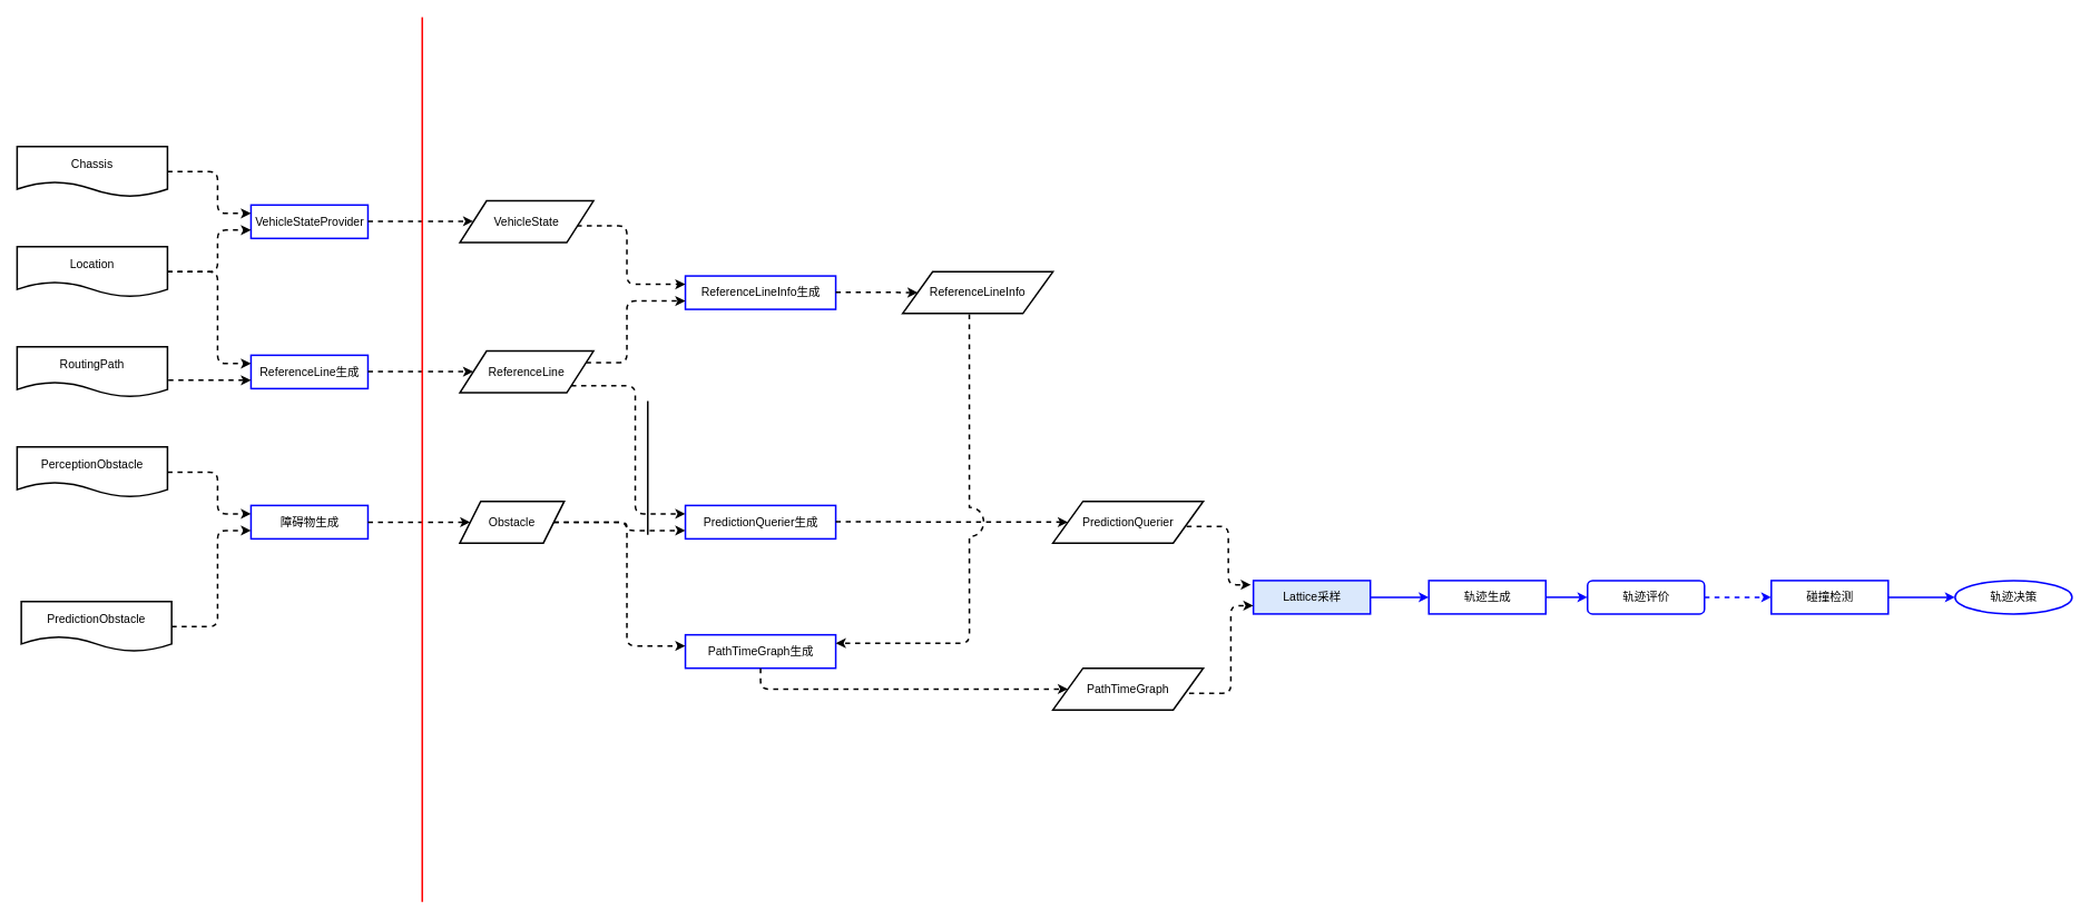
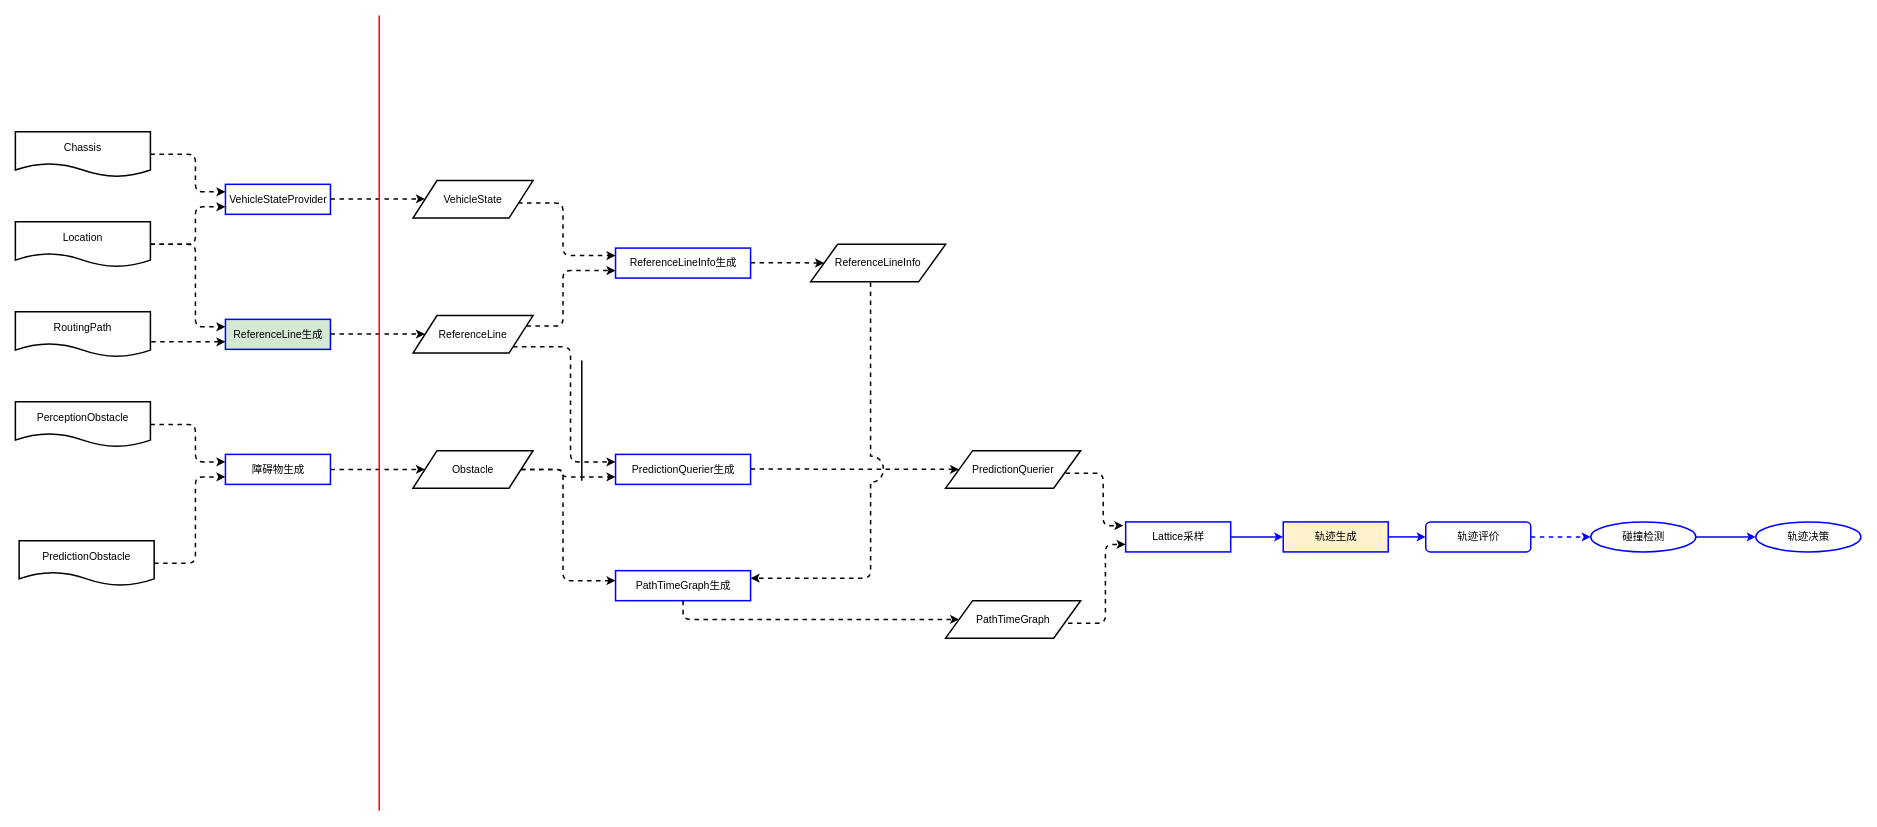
  <mxCell id="0" />
  <mxCell id="1" parent="0" />
  <mxCell id="2" value="&lt;span style=&quot;font-size: 14px&quot;&gt;Location&lt;/span&gt;" style="shape=document;whiteSpace=wrap;html=1;boundedLbl=1;dashed=0;flipH=1;strokeWidth=2;" vertex="1" parent="1"><mxGeometry x="20" y="295" width="180" height="60" as="geometry" /></mxCell>
  <mxCell id="3" value="&lt;span style=&quot;font-size: 14px&quot;&gt;Chassis&lt;/span&gt;" style="shape=document;whiteSpace=wrap;html=1;boundedLbl=1;dashed=0;flipH=1;strokeWidth=2;" vertex="1" parent="1"><mxGeometry x="20" y="175" width="180" height="60" as="geometry" /></mxCell>
  <mxCell id="4" value="&lt;span style=&quot;font-size: 14px&quot;&gt;VehicleStateProvider&lt;/span&gt;" style="html=1;dashed=0;whitespace=wrap;strokeWidth=2;strokeColor=#0000FF;" vertex="1" parent="1"><mxGeometry x="300" y="245" width="140" height="40" as="geometry" /></mxCell>
  <mxCell id="5" value="&lt;span style=&quot;font-size: 14px&quot;&gt;VehicleState&lt;/span&gt;" style="shape=parallelogram;perimeter=parallelogramPerimeter;whiteSpace=wrap;html=1;dashed=0;strokeWidth=2;" vertex="1" parent="1"><mxGeometry x="550" y="240" width="160" height="50" as="geometry" /></mxCell>
  <mxCell id="6" value="&lt;span style=&quot;font-size: 14px&quot;&gt;RoutingPath&lt;/span&gt;" style="shape=document;whiteSpace=wrap;html=1;boundedLbl=1;dashed=0;flipH=1;strokeWidth=2;" vertex="1" parent="1"><mxGeometry x="20" y="415" width="180" height="60" as="geometry" /></mxCell>
- <mxCell id="7" value="&lt;font style=&quot;font-size: 14px&quot;&gt;ReferenceLine生成&lt;/font&gt;" style="html=1;dashed=0;whitespace=wrap;strokeWidth=2;strokeColor=#0000FF;" vertex="1" parent="1"><mxGeometry x="300" y="425" width="140" height="40" as="geometry" /></mxCell>
+ <mxCell id="7" value="&lt;font style=&quot;font-size: 14px&quot;&gt;ReferenceLine生成&lt;/font&gt;" style="html=1;dashed=0;whitespace=wrap;strokeWidth=2;strokeColor=#0000FF;fillColor=#d5e8d4;" vertex="1" parent="1"><mxGeometry x="300" y="425" width="140" height="40" as="geometry" /></mxCell>
  <mxCell id="8" value="&lt;span style=&quot;font-size: 14px&quot;&gt;ReferenceLine&lt;/span&gt;" style="shape=parallelogram;perimeter=parallelogramPerimeter;whiteSpace=wrap;html=1;dashed=0;strokeWidth=2;" vertex="1" parent="1"><mxGeometry x="550" y="420" width="160" height="50" as="geometry" /></mxCell>
  <mxCell id="9" value="" style="edgeStyle=elbowEdgeStyle;elbow=horizontal;endArrow=classic;html=1;exitX=1;exitY=0.5;exitDx=0;exitDy=0;dashed=1;strokeWidth=2;entryX=0;entryY=0.25;entryDx=0;entryDy=0;" edge="1" parent="1"><mxGeometry width="50" height="50" relative="1" as="geometry"><mxPoint x="200" y="205" as="sourcePoint" /><mxPoint x="300" y="255" as="targetPoint" /><Array as="points"><mxPoint x="260" y="235" /></Array></mxGeometry></mxCell>
  <mxCell id="10" value="" style="edgeStyle=elbowEdgeStyle;elbow=horizontal;endArrow=classic;html=1;exitX=1;exitY=0.5;exitDx=0;exitDy=0;dashed=1;strokeWidth=2;entryX=0;entryY=0.75;entryDx=0;entryDy=0;" edge="1" parent="1"><mxGeometry width="50" height="50" relative="1" as="geometry"><mxPoint x="200" y="325" as="sourcePoint" /><mxPoint x="300" y="275" as="targetPoint" /><Array as="points"><mxPoint x="260" y="315" /></Array></mxGeometry></mxCell>
  <mxCell id="11" value="" style="edgeStyle=elbowEdgeStyle;elbow=horizontal;endArrow=classic;html=1;exitX=1;exitY=0.5;exitDx=0;exitDy=0;dashed=1;strokeWidth=2;entryX=0;entryY=0.5;entryDx=0;entryDy=0;" edge="1" parent="1"><mxGeometry width="50" height="50" relative="1" as="geometry"><mxPoint x="440" y="264.5" as="sourcePoint" /><mxPoint x="566" y="264.5" as="targetPoint" /><Array as="points"><mxPoint x="500" y="254.5" /></Array></mxGeometry></mxCell>
  <mxCell id="12" value="" style="edgeStyle=elbowEdgeStyle;elbow=horizontal;endArrow=classic;html=1;exitX=-0.006;exitY=0.667;exitDx=0;exitDy=0;dashed=1;strokeWidth=2;entryX=0;entryY=0.75;entryDx=0;entryDy=0;exitPerimeter=0;" edge="1" parent="1" source="6" target="7"><mxGeometry width="50" height="50" relative="1" as="geometry"><mxPoint x="200" y="445" as="sourcePoint" /><mxPoint x="300" y="395" as="targetPoint" /><Array as="points"><mxPoint x="250" y="455" /><mxPoint x="260" y="435" /></Array></mxGeometry></mxCell>
  <mxCell id="13" value="" style="edgeStyle=elbowEdgeStyle;elbow=horizontal;endArrow=classic;html=1;exitX=1;exitY=0.5;exitDx=0;exitDy=0;dashed=1;strokeWidth=2;entryX=0;entryY=0.25;entryDx=0;entryDy=0;" edge="1" parent="1" target="7"><mxGeometry width="50" height="50" relative="1" as="geometry"><mxPoint x="200" y="325" as="sourcePoint" /><mxPoint x="300" y="375" as="targetPoint" /><Array as="points"><mxPoint x="260" y="355" /></Array></mxGeometry></mxCell>
  <mxCell id="14" value="" style="edgeStyle=elbowEdgeStyle;elbow=horizontal;endArrow=classic;html=1;exitX=1;exitY=0.5;exitDx=0;exitDy=0;dashed=1;strokeWidth=2;entryX=0;entryY=0.5;entryDx=0;entryDy=0;" edge="1" parent="1"><mxGeometry width="50" height="50" relative="1" as="geometry"><mxPoint x="440" y="444.66" as="sourcePoint" /><mxPoint x="566" y="444.66" as="targetPoint" /><Array as="points"><mxPoint x="500" y="434.66" /></Array></mxGeometry></mxCell>
  <mxCell id="15" value="&lt;font style=&quot;font-size: 14px&quot;&gt;PerceptionObstacle&lt;/font&gt;" style="shape=document;whiteSpace=wrap;html=1;boundedLbl=1;dashed=0;flipH=1;strokeWidth=2;" vertex="1" parent="1"><mxGeometry x="20" y="535" width="180" height="60" as="geometry" /></mxCell>
  <mxCell id="16" value="&lt;font style=&quot;font-size: 14px&quot;&gt;PredictionObstacle&lt;/font&gt;" style="shape=document;whiteSpace=wrap;html=1;boundedLbl=1;dashed=0;flipH=1;strokeWidth=2;" vertex="1" parent="1"><mxGeometry x="25" y="720" width="180" height="60" as="geometry" /></mxCell>
  <mxCell id="17" value="&lt;font style=&quot;font-size: 14px&quot;&gt;障碍物生成&lt;/font&gt;" style="html=1;dashed=0;whitespace=wrap;strokeWidth=2;strokeColor=#0000FF;" vertex="1" parent="1"><mxGeometry x="300" y="605" width="140" height="40" as="geometry" /></mxCell>
- <mxCell id="18" value="&lt;font style=&quot;font-size: 14px&quot;&gt;Obstacle&lt;/font&gt;" style="shape=parallelogram;perimeter=parallelogramPerimeter;whiteSpace=wrap;html=1;dashed=0;strokeWidth=2;" vertex="1" parent="1"><mxGeometry x="550" y="600" width="125" height="50" as="geometry" /></mxCell>
+ <mxCell id="18" value="&lt;font style=&quot;font-size: 14px&quot;&gt;Obstacle&lt;/font&gt;" style="shape=parallelogram;perimeter=parallelogramPerimeter;whiteSpace=wrap;html=1;dashed=0;strokeWidth=2;" vertex="1" parent="1"><mxGeometry x="550" y="600" width="160" height="50" as="geometry" /></mxCell>
  <mxCell id="19" value="" style="edgeStyle=elbowEdgeStyle;elbow=horizontal;endArrow=classic;html=1;exitX=1;exitY=0.5;exitDx=0;exitDy=0;dashed=1;strokeWidth=2;entryX=0;entryY=0.75;entryDx=0;entryDy=0;" edge="1" parent="1" source="16" target="17"><mxGeometry width="50" height="50" relative="1" as="geometry"><mxPoint x="250" y="665" as="sourcePoint" /><mxPoint x="270" y="635" as="targetPoint" /><Array as="points"><mxPoint x="260" y="675" /></Array></mxGeometry></mxCell>
  <mxCell id="20" value="" style="edgeStyle=elbowEdgeStyle;elbow=horizontal;endArrow=classic;html=1;exitX=1;exitY=0.5;exitDx=0;exitDy=0;dashed=1;strokeWidth=2;entryX=0;entryY=0.25;entryDx=0;entryDy=0;" edge="1" parent="1" source="15" target="17"><mxGeometry width="50" height="50" relative="1" as="geometry"><mxPoint x="200" y="555" as="sourcePoint" /><mxPoint x="310" y="585" as="targetPoint" /><Array as="points"><mxPoint x="260" y="595" /></Array></mxGeometry></mxCell>
  <mxCell id="21" value="" style="edgeStyle=elbowEdgeStyle;elbow=horizontal;endArrow=classic;html=1;exitX=1;exitY=0.5;exitDx=0;exitDy=0;dashed=1;strokeWidth=2;entryX=0;entryY=0.5;entryDx=0;entryDy=0;" edge="1" parent="1" target="18"><mxGeometry width="50" height="50" relative="1" as="geometry"><mxPoint x="440" y="625" as="sourcePoint" /><mxPoint x="540" y="575" as="targetPoint" /><Array as="points"><mxPoint x="500" y="615" /></Array></mxGeometry></mxCell>
  <mxCell id="22" value="&lt;font style=&quot;font-size: 14px&quot;&gt;ReferenceLineInfo生成&lt;/font&gt;" style="html=1;dashed=0;whitespace=wrap;strokeWidth=2;strokeColor=#0000FF;" vertex="1" parent="1"><mxGeometry x="820" y="330" width="180" height="40" as="geometry" /></mxCell>
  <mxCell id="23" value="" style="edgeStyle=elbowEdgeStyle;elbow=horizontal;endArrow=classic;html=1;exitX=1;exitY=0.5;exitDx=0;exitDy=0;dashed=1;strokeWidth=2;entryX=0;entryY=0.25;entryDx=0;entryDy=0;" edge="1" parent="1" target="22"><mxGeometry width="50" height="50" relative="1" as="geometry"><mxPoint x="690" y="270" as="sourcePoint" /><mxPoint x="790" y="320" as="targetPoint" /><Array as="points"><mxPoint x="750" y="300" /></Array></mxGeometry></mxCell>
  <mxCell id="24" value="" style="edgeStyle=elbowEdgeStyle;elbow=horizontal;endArrow=classic;html=1;exitX=1;exitY=0.25;exitDx=0;exitDy=0;dashed=1;strokeWidth=2;entryX=0;entryY=0.75;entryDx=0;entryDy=0;" edge="1" parent="1" source="8" target="22"><mxGeometry width="50" height="50" relative="1" as="geometry"><mxPoint x="690" y="450" as="sourcePoint" /><mxPoint x="790" y="400" as="targetPoint" /><Array as="points"><mxPoint x="750" y="410" /><mxPoint x="750" y="440" /></Array></mxGeometry></mxCell>
  <mxCell id="25" value="&lt;span style=&quot;font-size: 14px&quot;&gt;ReferenceLineInfo&lt;/span&gt;" style="shape=parallelogram;perimeter=parallelogramPerimeter;whiteSpace=wrap;html=1;dashed=0;strokeWidth=2;" vertex="1" parent="1"><mxGeometry x="1080" y="325" width="180" height="50" as="geometry" /></mxCell>
  <mxCell id="26" value="" style="edgeStyle=elbowEdgeStyle;elbow=horizontal;endArrow=classic;html=1;exitX=1;exitY=0.5;exitDx=0;exitDy=0;dashed=1;strokeWidth=2;entryX=0;entryY=0.5;entryDx=0;entryDy=0;" edge="1" parent="1" target="25"><mxGeometry width="50" height="50" relative="1" as="geometry"><mxPoint x="1000" y="349.5" as="sourcePoint" /><mxPoint x="1100" y="350" as="targetPoint" /><Array as="points"><mxPoint x="1060" y="339.5" /></Array></mxGeometry></mxCell>
  <mxCell id="27" value="&lt;font style=&quot;font-size: 14px&quot;&gt;PredictionQuerier生成&lt;/font&gt;" style="html=1;dashed=0;whitespace=wrap;strokeWidth=2;strokeColor=#0000FF;" vertex="1" parent="1"><mxGeometry x="820" y="605" width="180" height="40" as="geometry" /></mxCell>
  <mxCell id="28" value="" style="edgeStyle=elbowEdgeStyle;elbow=horizontal;endArrow=classic;html=1;exitX=1;exitY=1;exitDx=0;exitDy=0;dashed=1;strokeWidth=2;entryX=0;entryY=0.25;entryDx=0;entryDy=0;" edge="1" parent="1" source="8" target="27"><mxGeometry width="50" height="50" relative="1" as="geometry"><mxPoint x="700" y="460" as="sourcePoint" /><mxPoint x="820" y="505" as="targetPoint" /><Array as="points"><mxPoint x="760" y="450" /></Array></mxGeometry></mxCell>
  <mxCell id="29" value="" style="edgeStyle=elbowEdgeStyle;elbow=horizontal;endArrow=classic;html=1;exitX=1;exitY=0.5;exitDx=0;exitDy=0;dashed=1;strokeWidth=2;" edge="1" parent="1" source="18"><mxGeometry width="50" height="50" relative="1" as="geometry"><mxPoint x="450" y="635" as="sourcePoint" /><mxPoint x="820" y="635" as="targetPoint" /><Array as="points"><mxPoint x="750" y="635" /></Array></mxGeometry></mxCell>
  <mxCell id="30" value="&lt;span style=&quot;font-size: 14px&quot;&gt;PredictionQuerier&lt;/span&gt;" style="shape=parallelogram;perimeter=parallelogramPerimeter;whiteSpace=wrap;html=1;dashed=0;strokeWidth=2;" vertex="1" parent="1"><mxGeometry x="1260" y="600" width="180" height="50" as="geometry" /></mxCell>
  <mxCell id="31" value="" style="edgeStyle=elbowEdgeStyle;elbow=horizontal;endArrow=classic;html=1;exitX=1;exitY=0.5;exitDx=0;exitDy=0;dashed=1;strokeWidth=2;entryX=0;entryY=0.5;entryDx=0;entryDy=0;jumpStyle=arc;jumpSize=21;" edge="1" parent="1" target="30"><mxGeometry width="50" height="50" relative="1" as="geometry"><mxPoint x="1000" y="624.5" as="sourcePoint" /><mxPoint x="1060" y="625" as="targetPoint" /><Array as="points"><mxPoint x="1060" y="614.5" /></Array></mxGeometry></mxCell>
  <mxCell id="32" value="&lt;font style=&quot;font-size: 14px&quot;&gt;PathTimeGraph生成&lt;/font&gt;" style="html=1;dashed=0;whitespace=wrap;strokeWidth=2;strokeColor=#0000FF;" vertex="1" parent="1"><mxGeometry x="820" y="760" width="180" height="40" as="geometry" /></mxCell>
  <mxCell id="33" value="" style="edgeStyle=elbowEdgeStyle;elbow=horizontal;endArrow=classic;html=1;exitX=1;exitY=0.5;exitDx=0;exitDy=0;dashed=1;strokeWidth=2;entryX=0;entryY=0.25;entryDx=0;entryDy=0;" edge="1" parent="1" source="18"><mxGeometry width="50" height="50" relative="1" as="geometry"><mxPoint x="683.333" y="619.997" as="sourcePoint" /><mxPoint x="820" y="773.33" as="targetPoint" /><Array as="points"><mxPoint x="750" y="700" /></Array></mxGeometry></mxCell>
  <mxCell id="34" value="" style="edgeStyle=elbowEdgeStyle;elbow=horizontal;endArrow=classic;html=1;exitX=0.444;exitY=1.02;exitDx=0;exitDy=0;dashed=1;strokeWidth=2;entryX=1;entryY=0.25;entryDx=0;entryDy=0;exitPerimeter=0;jumpStyle=arc;jumpSize=33;" edge="1" parent="1" source="25" target="32"><mxGeometry width="50" height="50" relative="1" as="geometry"><mxPoint x="1370.001" y="513.889" as="sourcePoint" /><mxPoint x="1488.89" y="440" as="targetPoint" /><Array as="points"><mxPoint x="1160" y="560" /><mxPoint x="1090" y="780" /><mxPoint x="1300" y="620" /><mxPoint x="1280" y="730" /><mxPoint x="1300" y="590" /><mxPoint x="1418.89" y="520" /></Array></mxGeometry></mxCell>
  <mxCell id="35" value="&lt;span style=&quot;font-size: 14px&quot;&gt;PathTimeGraph&lt;/span&gt;" style="shape=parallelogram;perimeter=parallelogramPerimeter;whiteSpace=wrap;html=1;dashed=0;strokeWidth=2;" vertex="1" parent="1"><mxGeometry x="1260" y="800" width="180" height="50" as="geometry" /></mxCell>
  <mxCell id="36" value="" style="edgeStyle=elbowEdgeStyle;elbow=horizontal;endArrow=classic;html=1;exitX=0.5;exitY=1;exitDx=0;exitDy=0;dashed=1;strokeWidth=2;entryX=0;entryY=0.5;entryDx=0;entryDy=0;" edge="1" parent="1" source="32" target="35"><mxGeometry width="50" height="50" relative="1" as="geometry"><mxPoint x="900" y="840" as="sourcePoint" /><mxPoint x="960" y="840.5" as="targetPoint" /><Array as="points"><mxPoint x="910" y="800" /><mxPoint x="960" y="830" /></Array></mxGeometry></mxCell>
- <mxCell id="37" value="&lt;font style=&quot;font-size: 14px&quot;&gt;Lattice采样&lt;/font&gt;" style="html=1;dashed=0;whitespace=wrap;strokeWidth=2;strokeColor=#0000FF;fillColor=#dae8fc;" vertex="1" parent="1"><mxGeometry x="1500" y="695" width="140" height="40" as="geometry" /></mxCell>
+ <mxCell id="37" value="&lt;font style=&quot;font-size: 14px&quot;&gt;Lattice采样&lt;/font&gt;" style="html=1;dashed=0;whitespace=wrap;strokeWidth=2;strokeColor=#0000FF;" vertex="1" parent="1"><mxGeometry x="1500" y="695" width="140" height="40" as="geometry" /></mxCell>
  <mxCell id="38" value="" style="edgeStyle=elbowEdgeStyle;elbow=horizontal;endArrow=classic;html=1;exitX=1;exitY=1;exitDx=0;exitDy=0;dashed=1;strokeWidth=2;" edge="1" parent="1"><mxGeometry width="50" height="50" relative="1" as="geometry"><mxPoint x="1420.003" y="629.997" as="sourcePoint" /><mxPoint x="1497" y="700" as="targetPoint" /><Array as="points"><mxPoint x="1470" y="670" /></Array></mxGeometry></mxCell>
  <mxCell id="39" value="" style="edgeStyle=elbowEdgeStyle;elbow=horizontal;endArrow=classic;html=1;exitX=1;exitY=1;exitDx=0;exitDy=0;dashed=1;strokeWidth=2;entryX=0;entryY=0.75;entryDx=0;entryDy=0;" edge="1" parent="1" target="37"><mxGeometry width="50" height="50" relative="1" as="geometry"><mxPoint x="1423.003" y="829.997" as="sourcePoint" /><mxPoint x="1500" y="910" as="targetPoint" /><Array as="points"><mxPoint x="1473" y="870" /></Array></mxGeometry></mxCell>
- <mxCell id="40" value="&lt;span style=&quot;font-size: 14px&quot;&gt;轨迹生成&lt;/span&gt;" style="html=1;dashed=0;whitespace=wrap;strokeWidth=2;strokeColor=#0000FF;" vertex="1" parent="1"><mxGeometry x="1710" y="695" width="140" height="40" as="geometry" /></mxCell>
+ <mxCell id="40" value="&lt;span style=&quot;font-size: 14px&quot;&gt;轨迹生成&lt;/span&gt;" style="html=1;dashed=0;whitespace=wrap;strokeWidth=2;strokeColor=#0000FF;fillColor=#fff2cc;" vertex="1" parent="1"><mxGeometry x="1710" y="695" width="140" height="40" as="geometry" /></mxCell>
  <mxCell id="41" value="" style="endArrow=classic;html=1;strokeWidth=2;exitX=1;exitY=0.5;exitDx=0;exitDy=0;entryX=0;entryY=0.5;entryDx=0;entryDy=0;strokeColor=#0000FF;" edge="1" parent="1" source="37" target="40"><mxGeometry width="50" height="50" relative="1" as="geometry"><mxPoint x="1650" y="740" as="sourcePoint" /><mxPoint x="1700" y="690" as="targetPoint" /></mxGeometry></mxCell>
  <mxCell id="42" value="" style="edgeStyle=orthogonalEdgeStyle;rounded=0;jumpStyle=arc;jumpSize=33;orthogonalLoop=1;jettySize=auto;html=1;strokeColor=#0000FF;strokeWidth=2;dashed=1;" edge="1" parent="1" source="43" target="45"><mxGeometry relative="1" as="geometry" /></mxCell>
  <mxCell id="43" value="&lt;span style=&quot;font-size: 14px&quot;&gt;轨迹评价&lt;/span&gt;" style="html=1;dashed=0;whitespace=wrap;strokeWidth=2;strokeColor=#0000FF;rounded=1;" vertex="1" parent="1"><mxGeometry x="1900" y="695" width="140" height="40" as="geometry" /></mxCell>
  <mxCell id="44" value="" style="edgeStyle=orthogonalEdgeStyle;rounded=0;jumpStyle=arc;jumpSize=33;orthogonalLoop=1;jettySize=auto;html=1;strokeColor=#0000FF;strokeWidth=2;" edge="1" parent="1" source="45" target="46"><mxGeometry relative="1" as="geometry" /></mxCell>
- <mxCell id="45" value="&lt;span style=&quot;font-size: 14px&quot;&gt;碰撞检测&lt;/span&gt;" style="html=1;dashed=0;whitespace=wrap;strokeWidth=2;strokeColor=#0000FF;" vertex="1" parent="1"><mxGeometry x="2120" y="695" width="140" height="40" as="geometry" /></mxCell>
+ <mxCell id="45" value="&lt;span style=&quot;font-size: 14px&quot;&gt;碰撞检测&lt;/span&gt;" style="ellipse;html=1;dashed=0;whitespace=wrap;strokeWidth=2;strokeColor=#0000FF;" vertex="1" parent="1"><mxGeometry x="2120" y="695" width="140" height="40" as="geometry" /></mxCell>
  <mxCell id="46" value="&lt;span style=&quot;font-size: 14px&quot;&gt;轨迹决策&lt;/span&gt;" style="ellipse;html=1;dashed=0;whitespace=wrap;strokeWidth=2;strokeColor=#0000FF;" vertex="1" parent="1"><mxGeometry x="2340" y="695" width="140" height="40" as="geometry" /></mxCell>
  <mxCell id="47" value="" style="endArrow=classic;html=1;strokeWidth=2;entryX=0;entryY=0.5;entryDx=0;entryDy=0;strokeColor=#0000FF;" edge="1" parent="1" target="43"><mxGeometry width="50" height="50" relative="1" as="geometry"><mxPoint x="1850" y="715" as="sourcePoint" /><mxPoint x="1720" y="725" as="targetPoint" /></mxGeometry></mxCell>
  <mxCell id="48" value="" style="line;strokeWidth=2;direction=south;html=1;" vertex="1" parent="1"><mxGeometry x="770" y="480" width="10" height="160" as="geometry" /></mxCell>
  <mxCell id="49" value="" style="line;strokeWidth=2;direction=south;html=1;fillColor=#FF0000;strokeColor=#FF0000;fontColor=#ffffff;" vertex="1" parent="1"><mxGeometry x="500" y="20" width="10" height="1060" as="geometry" /></mxCell>
